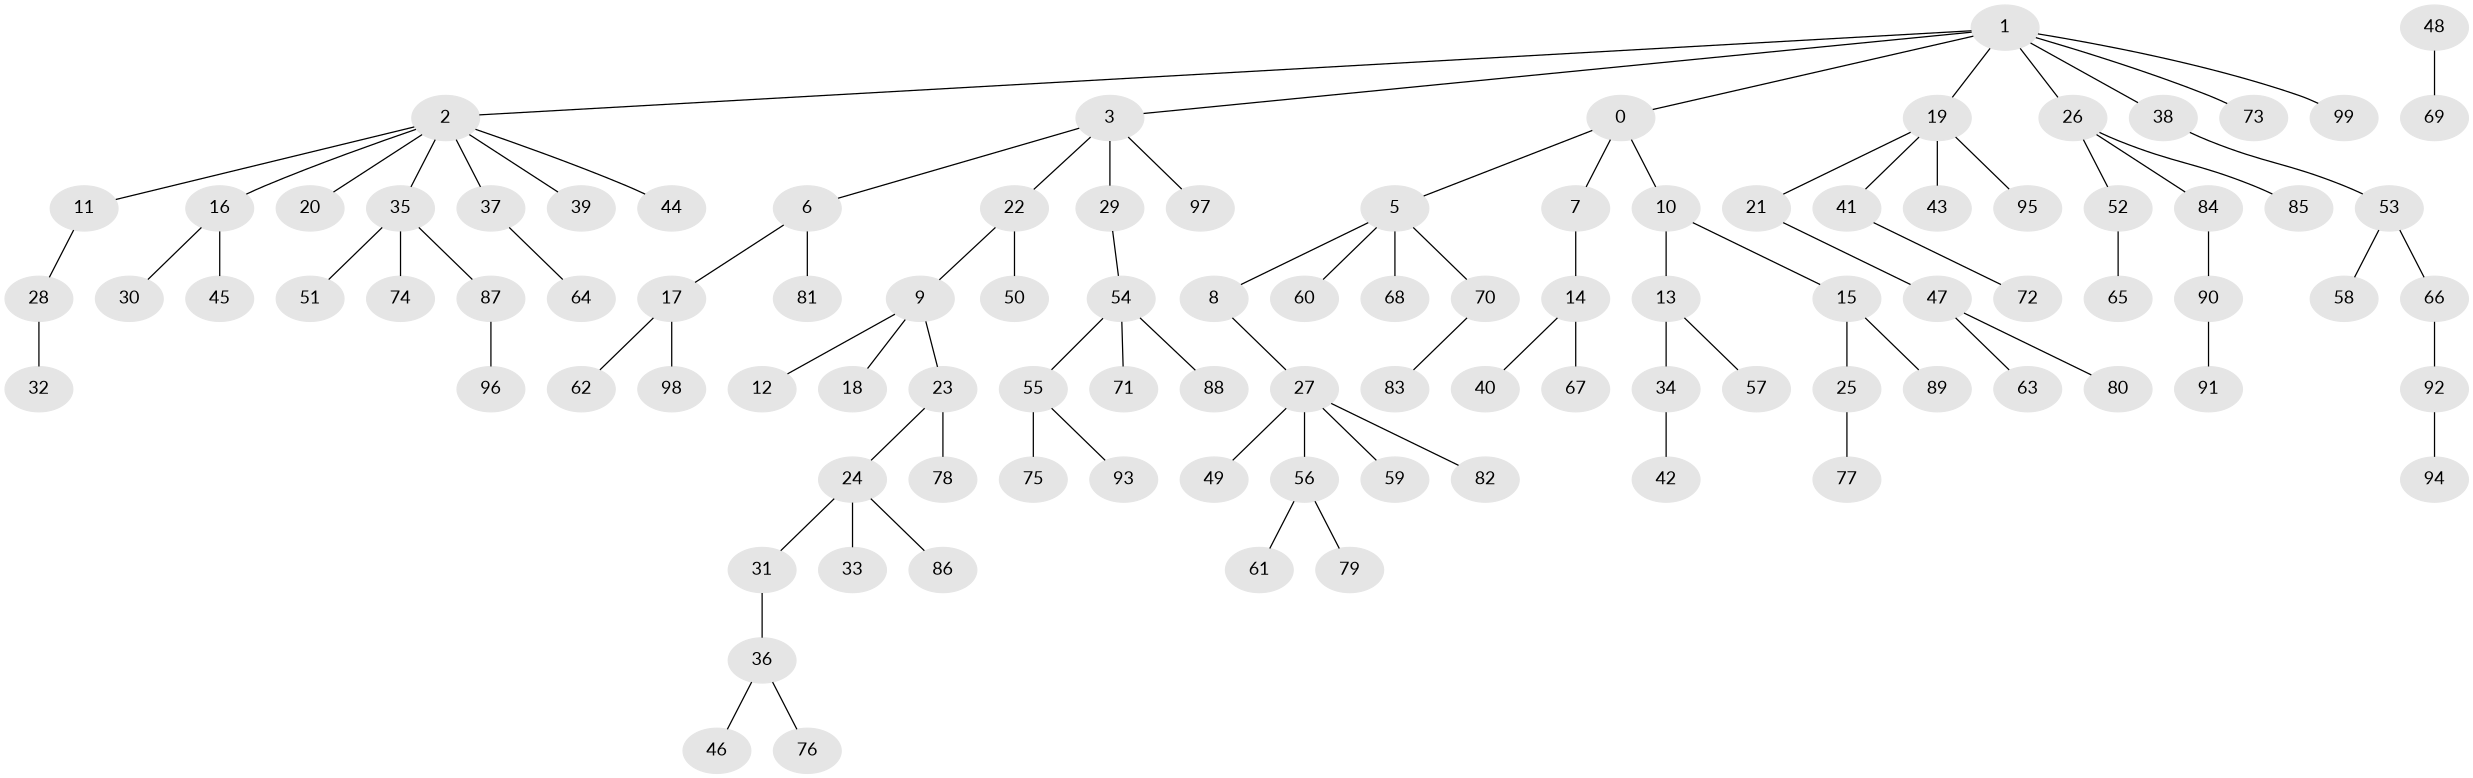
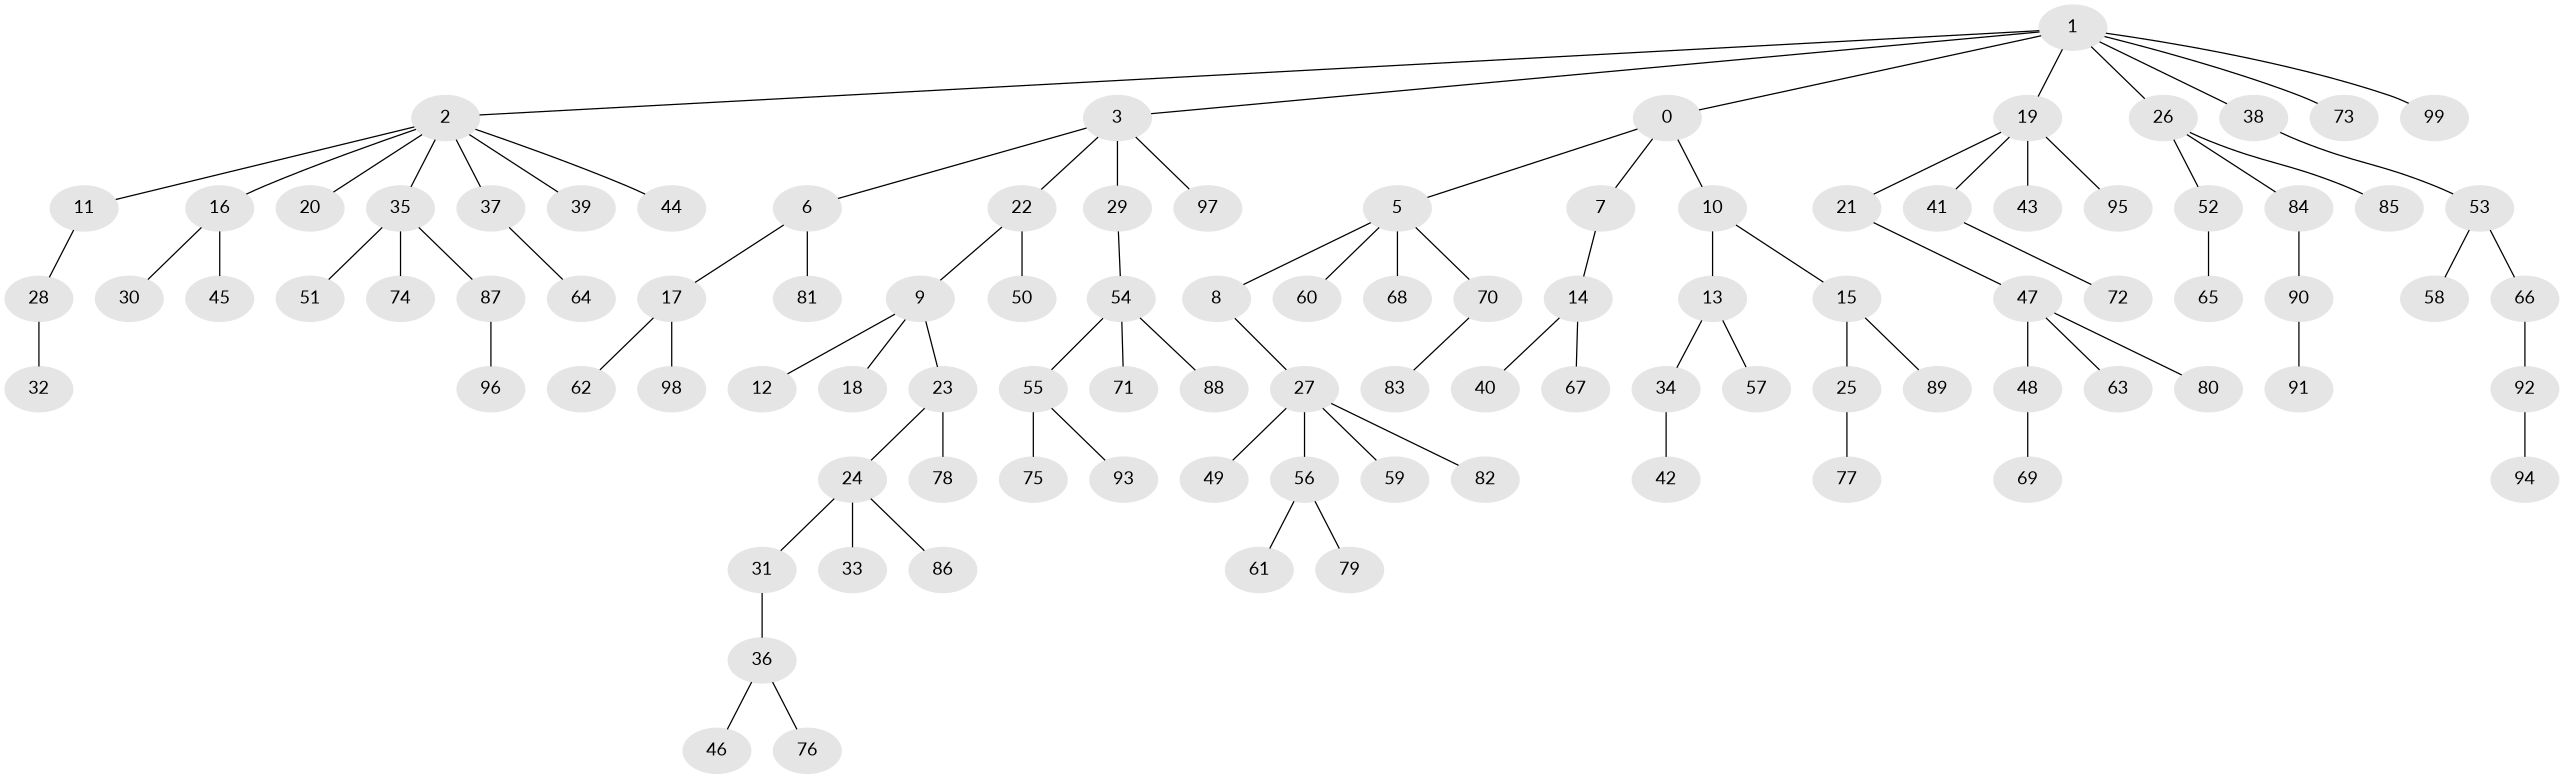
  graph {
    fontname=Lato
    node [color=gray90 fontname=Lato style=filled]
    edge [fontname=Lato]
    1
    2
    3
    n4 [label=0]
    19
    26
    38
    73
    99
    11
    16
    20
    35
    37
    39
    44
    6
    22
    29
    97
    5
    7
    10
    21
    41
    43
    95
    52
    84
    85
    53
    28
    30
    45
    51
    74
    87
    64
    17
    81
    9
    12
    18
    23
    50
    54
    8
    60
    68
    70
    14
    13
    15
    27
    83
    62
    98
    40
    67
    49
    56
    59
    82
    24
    78
    34
    57
    25
    89
    32
    42
    77
    47
    72
    48
    63
    80
    31
    33
    86
    36
    65
    90
    61
    79
    55
    71
    88
    46
    76
    96
    58
    66
    69
    92
    75
    93
    94
    91
    1 -- 2
    1 -- 3
    1 -- n4
    1 -- 19
    1 -- 26
    1 -- 38
    1 -- 73
    1 -- 99
    2 -- 11
    2 -- 16
    2 -- 20
    2 -- 35
    2 -- 37
    2 -- 39
    2 -- 44
    3 -- 6
    3 -- 22
    3 -- 29
    3 -- 97
    n4 -- 5
    n4 -- 7
    n4 -- 10
    19 -- 21
    19 -- 41
    19 -- 43
    19 -- 95
    26 -- 52
    26 -- 84
    26 -- 85
    38 -- 53
    11 -- 28
    16 -- 30
    16 -- 45
    35 -- 51
    35 -- 74
    35 -- 87
    37 -- 64
    6 -- 17
    6 -- 81
    22 -- 9
    22 -- 50
    29 -- 54
    5 -- 8
    5 -- 60
    5 -- 68
    5 -- 70
    7 -- 14
    10 -- 13
    10 -- 15
    21 -- 47
    41 -- 72
    52 -- 65
    84 -- 90
    53 -- 58
    53 -- 66
    28 -- 32
    87 -- 96
    17 -- 62
    17 -- 98
    9 -- 12
    9 -- 18
    9 -- 23
    23 -- 24
    23 -- 78
    54 -- 55
    54 -- 71
    54 -- 88
    8 -- 27
    70 -- 83
    14 -- 40
    14 -- 67
    13 -- 34
    13 -- 57
    15 -- 25
    15 -- 89
    27 -- 49
    27 -- 56
    27 -- 59
    27 -- 82
    56 -- 61
    56 -- 79
    24 -- 31
    24 -- 33
    24 -- 86
    34 -- 42
    25 -- 77
+   47 -- 48
    47 -- 63
    47 -- 80
    48 -- 69
    31 -- 36
    36 -- 46
    36 -- 76
    90 -- 91
    55 -- 75
    55 -- 93
    66 -- 92
    92 -- 94
  }
